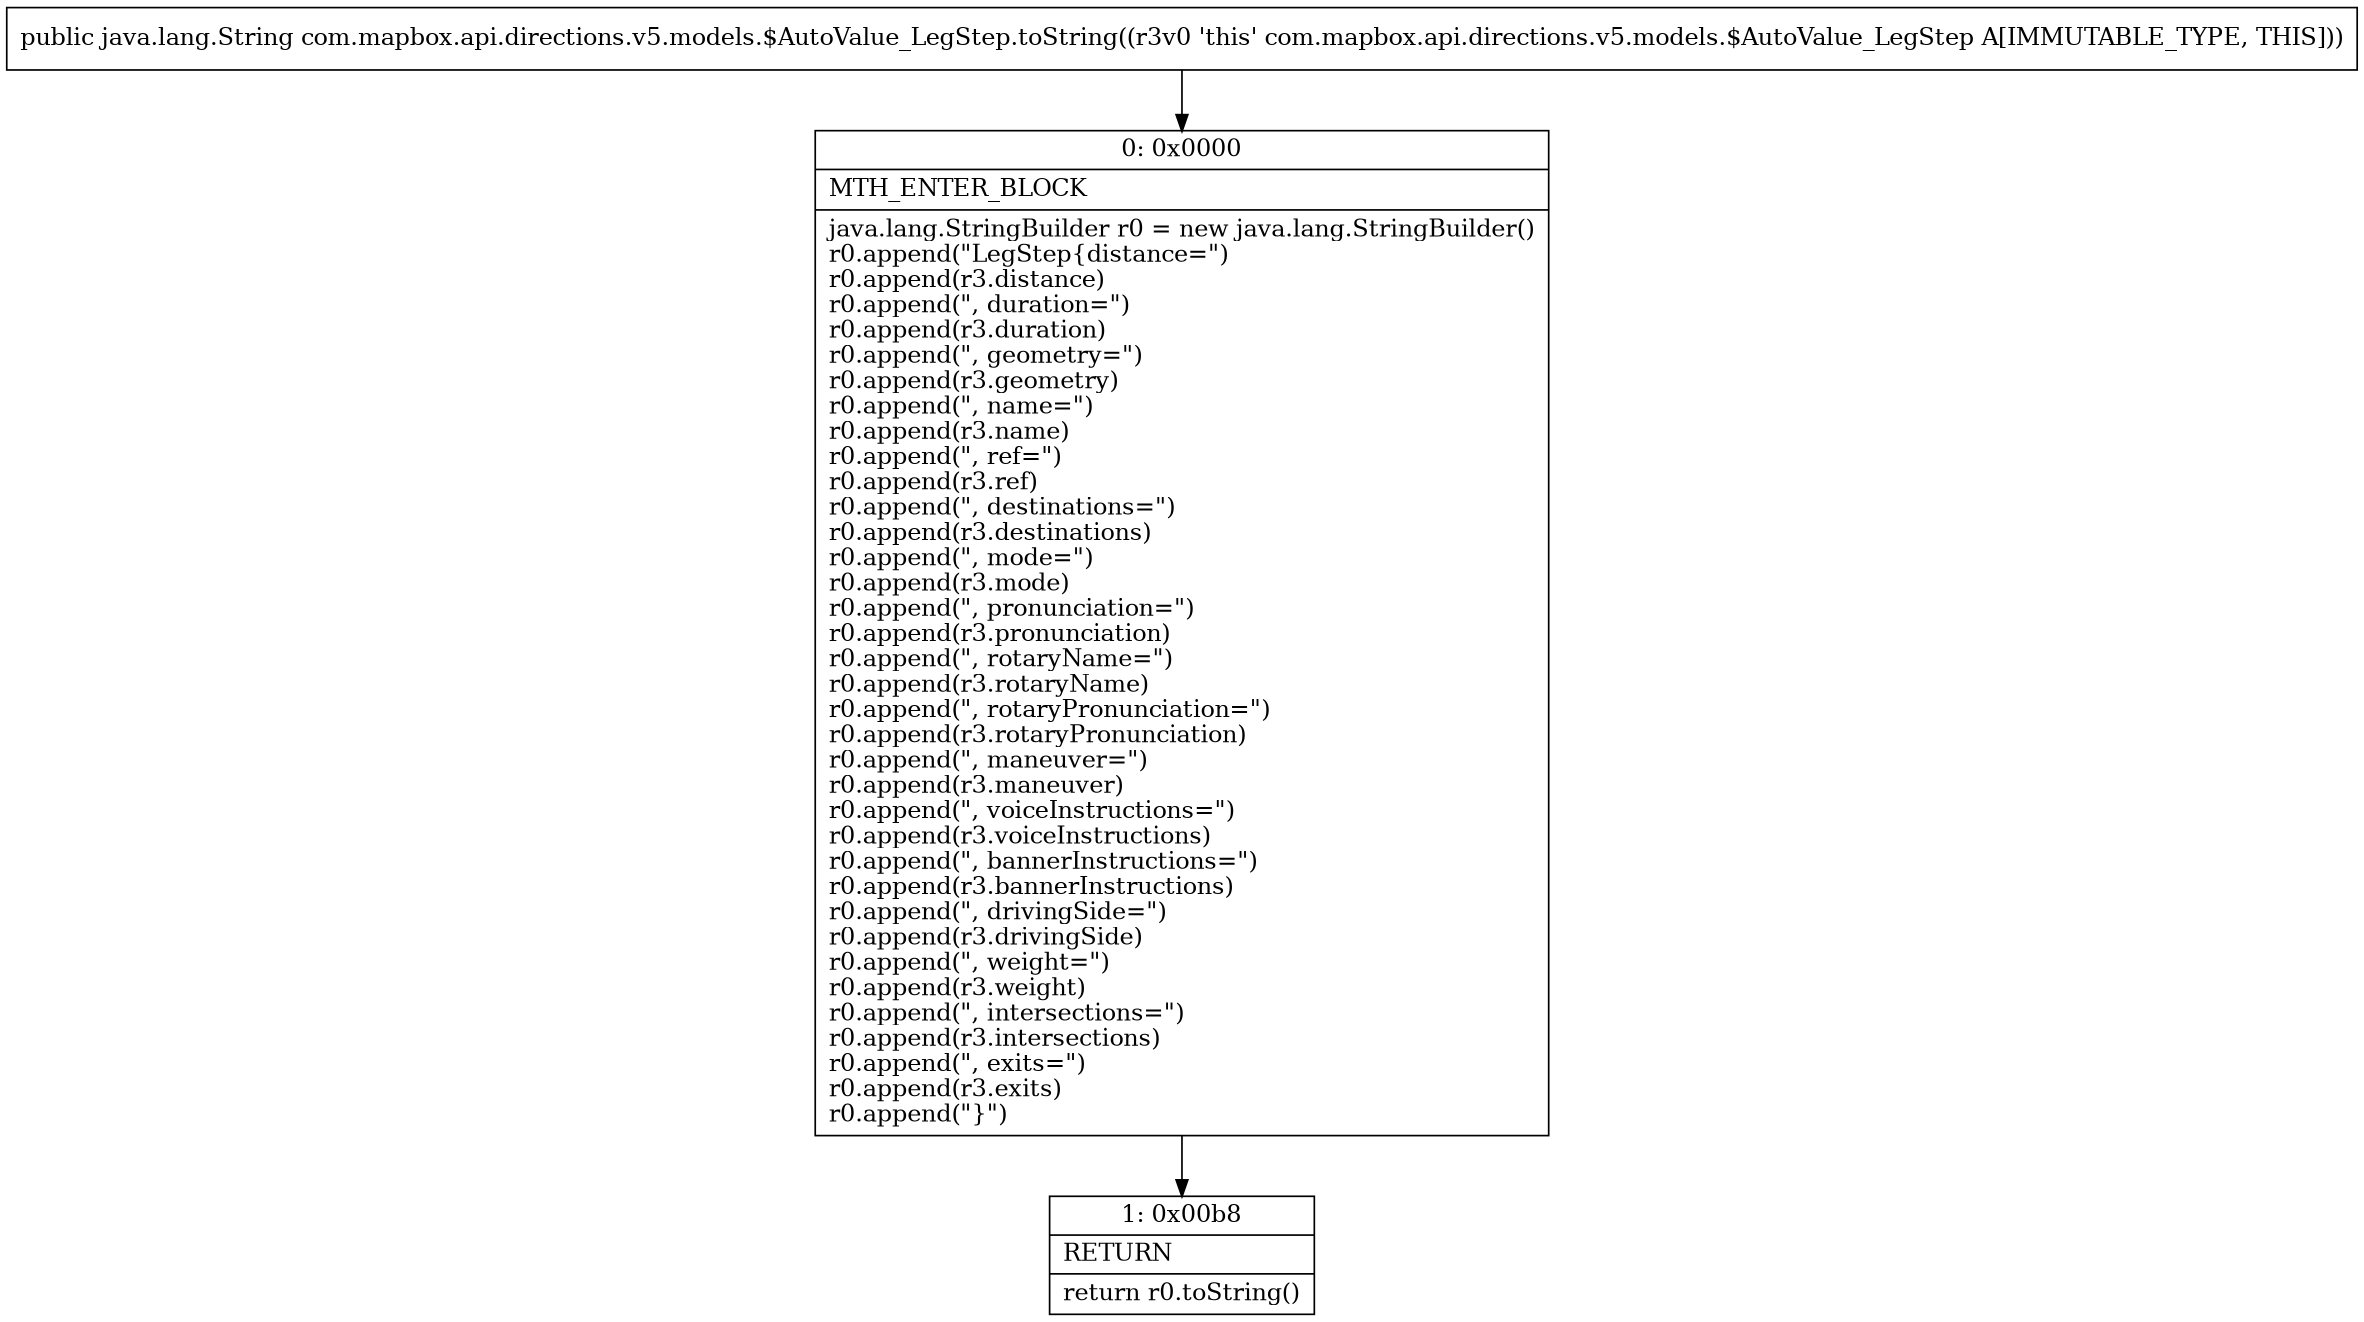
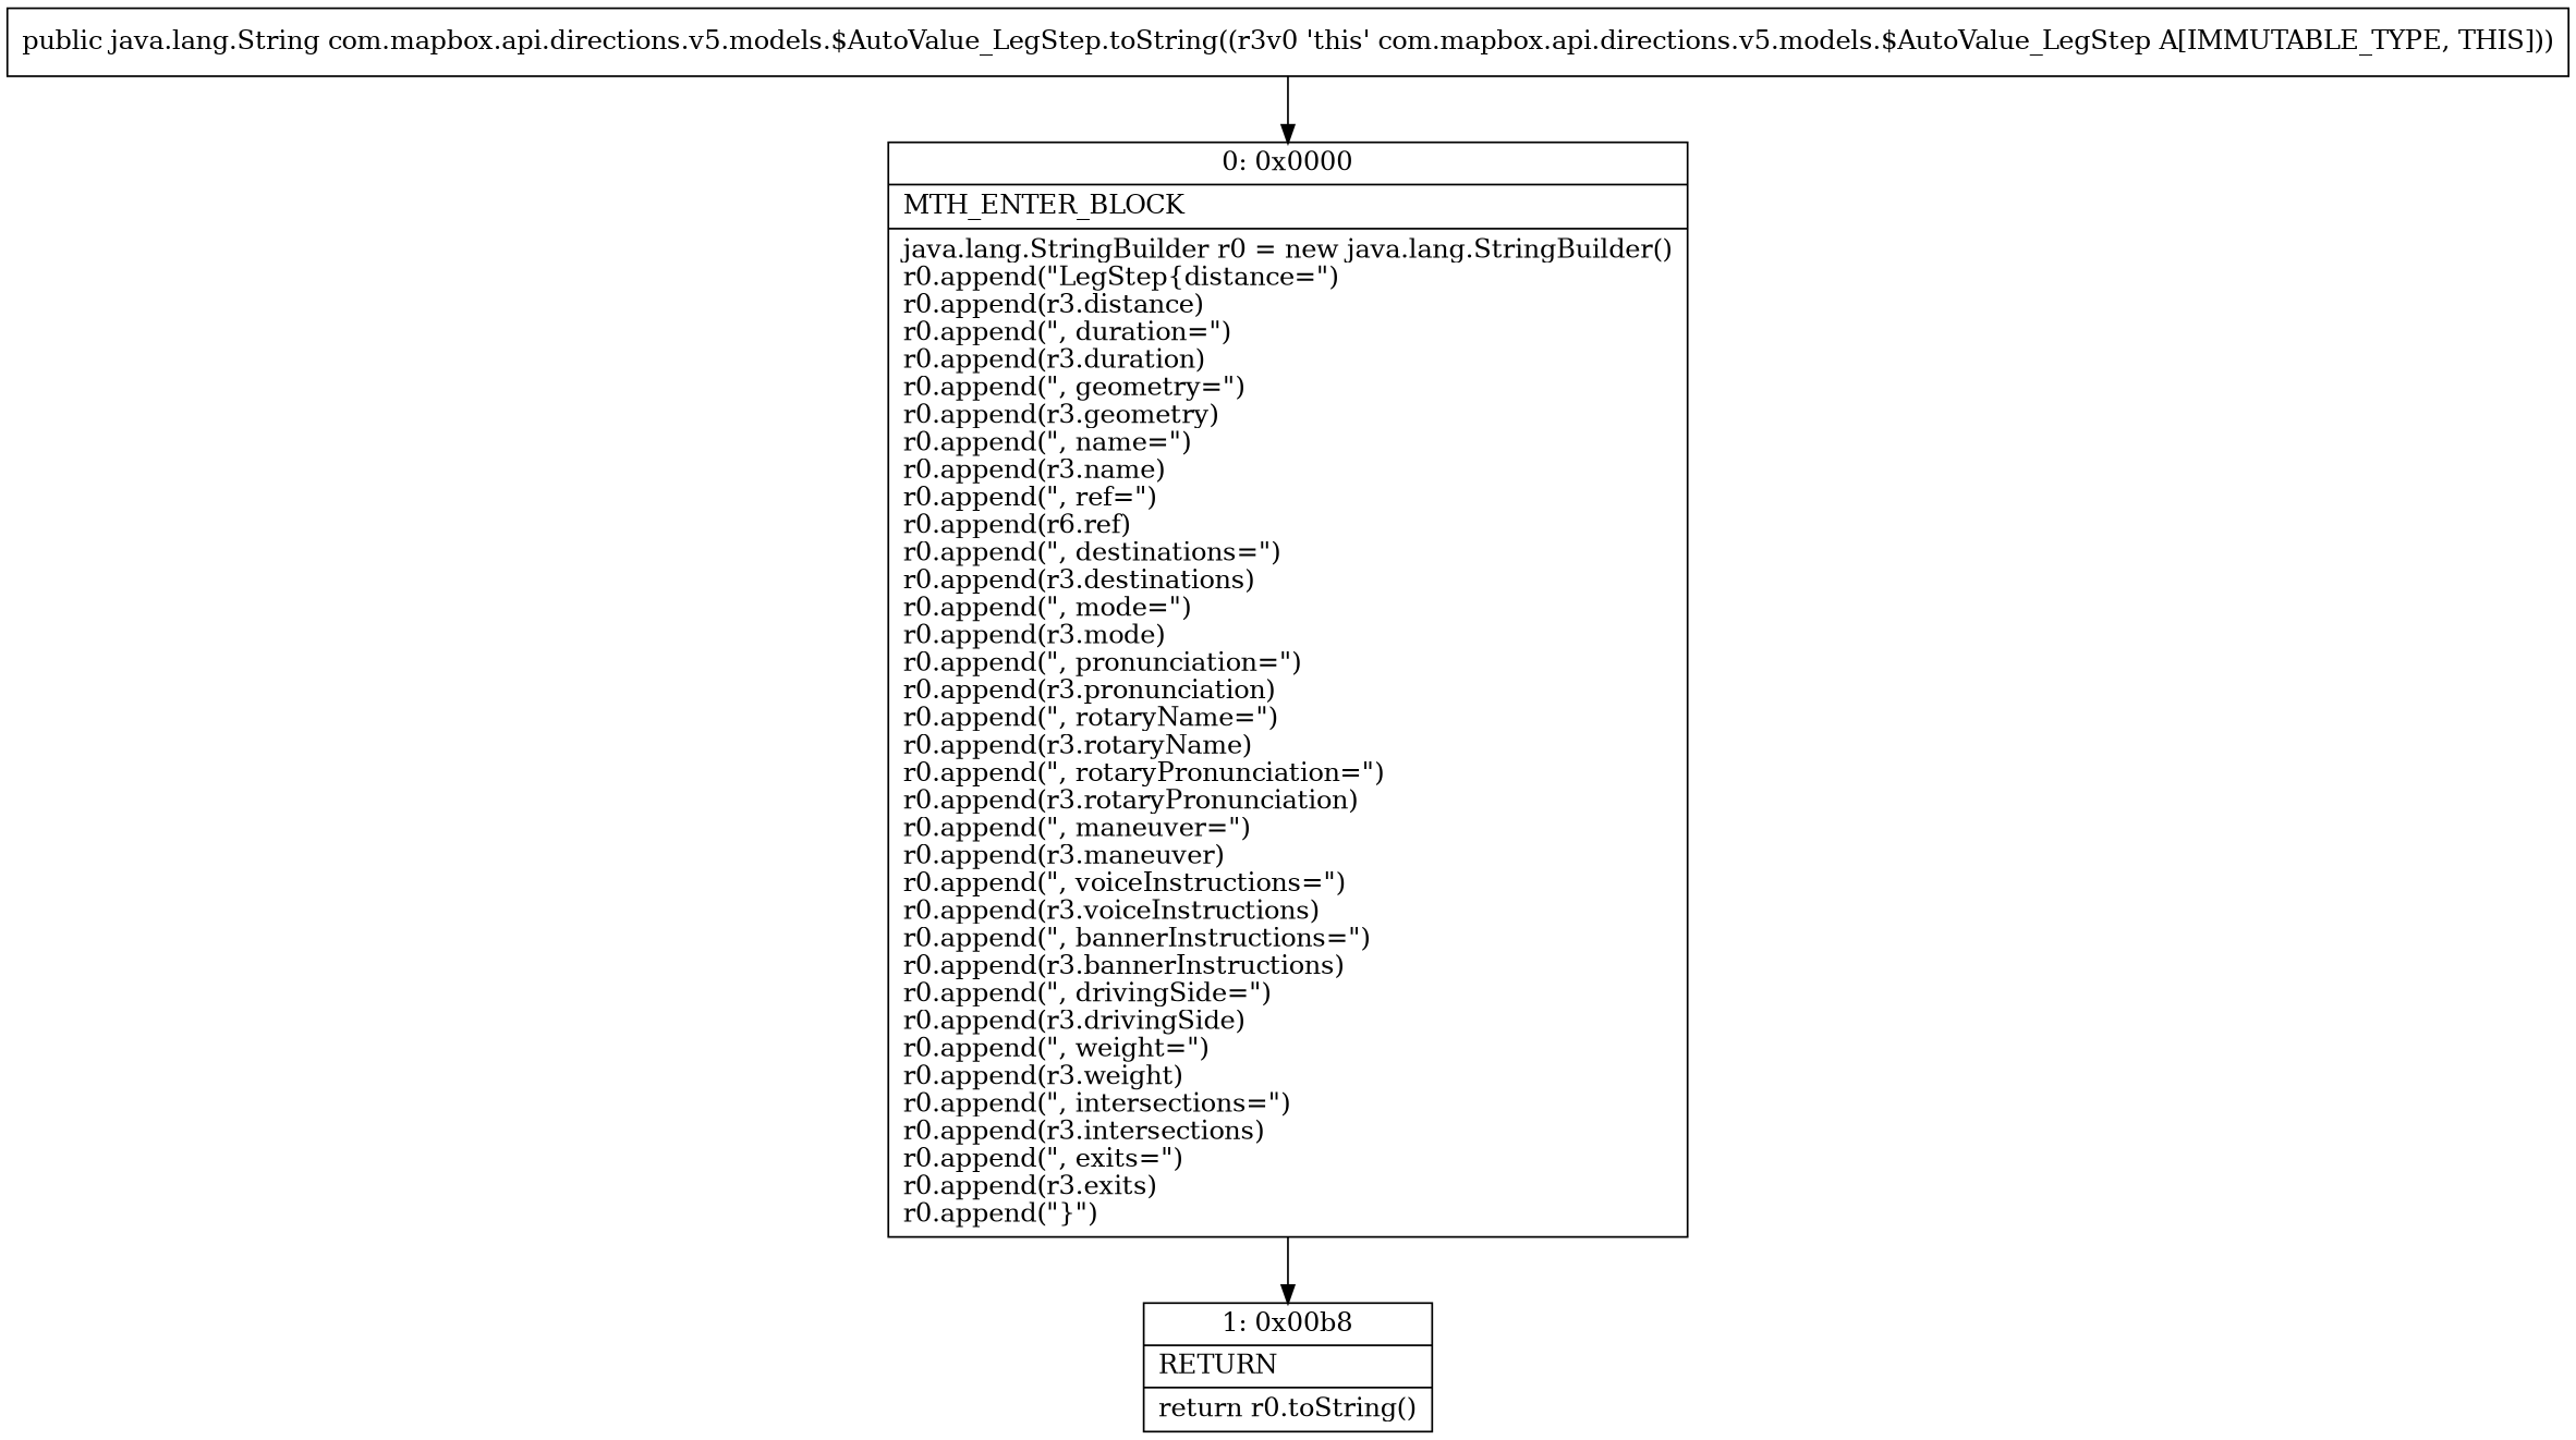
  digraph {
    node [shape=record]
-   n1 [label="{0\:\ 0x0000|MTH_ENTER_BLOCK\l|java.lang.StringBuilder r0 = new java.lang.StringBuilder()\lr0.append(\"LegStep\{distance=\")\lr0.append(r3.distance)\lr0.append(\", duration=\")\lr0.append(r3.duration)\lr0.append(\", geometry=\")\lr0.append(r3.geometry)\lr0.append(\", name=\")\lr0.append(r3.name)\lr0.append(\", ref=\")\lr0.append(r3.ref)\lr0.append(\", destinations=\")\lr0.append(r3.destinations)\lr0.append(\", mode=\")\lr0.append(r3.mode)\lr0.append(\", pronunciation=\")\lr0.append(r3.pronunciation)\lr0.append(\", rotaryName=\")\lr0.append(r3.rotaryName)\lr0.append(\", rotaryPronunciation=\")\lr0.append(r3.rotaryPronunciation)\lr0.append(\", maneuver=\")\lr0.append(r3.maneuver)\lr0.append(\", voiceInstructions=\")\lr0.append(r3.voiceInstructions)\lr0.append(\", bannerInstructions=\")\lr0.append(r3.bannerInstructions)\lr0.append(\", drivingSide=\")\lr0.append(r3.drivingSide)\lr0.append(\", weight=\")\lr0.append(r3.weight)\lr0.append(\", intersections=\")\lr0.append(r3.intersections)\lr0.append(\", exits=\")\lr0.append(r3.exits)\lr0.append(\"\}\")\l}"]
+   n1 [label="{0\:\ 0x0000|MTH_ENTER_BLOCK\l|java.lang.StringBuilder r0 = new java.lang.StringBuilder()\lr0.append(\"LegStep\{distance=\")\lr0.append(r3.distance)\lr0.append(\", duration=\")\lr0.append(r3.duration)\lr0.append(\", geometry=\")\lr0.append(r3.geometry)\lr0.append(\", name=\")\lr0.append(r3.name)\lr0.append(\", ref=\")\lr0.append(r6.ref)\lr0.append(\", destinations=\")\lr0.append(r3.destinations)\lr0.append(\", mode=\")\lr0.append(r3.mode)\lr0.append(\", pronunciation=\")\lr0.append(r3.pronunciation)\lr0.append(\", rotaryName=\")\lr0.append(r3.rotaryName)\lr0.append(\", rotaryPronunciation=\")\lr0.append(r3.rotaryPronunciation)\lr0.append(\", maneuver=\")\lr0.append(r3.maneuver)\lr0.append(\", voiceInstructions=\")\lr0.append(r3.voiceInstructions)\lr0.append(\", bannerInstructions=\")\lr0.append(r3.bannerInstructions)\lr0.append(\", drivingSide=\")\lr0.append(r3.drivingSide)\lr0.append(\", weight=\")\lr0.append(r3.weight)\lr0.append(\", intersections=\")\lr0.append(r3.intersections)\lr0.append(\", exits=\")\lr0.append(r3.exits)\lr0.append(\"\}\")\l}"]
    n2 [label="{1\:\ 0x00b8|RETURN\l|return r0.toString()\l}"]
    n3 [label="{public java.lang.String com.mapbox.api.directions.v5.models.$AutoValue_LegStep.toString((r3v0 'this' com.mapbox.api.directions.v5.models.$AutoValue_LegStep A[IMMUTABLE_TYPE, THIS])) }"]
    n1 -> n2
    n3 -> n1
  }
